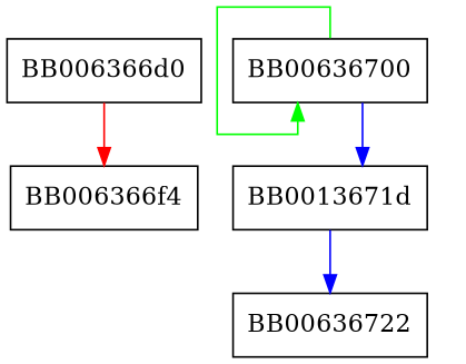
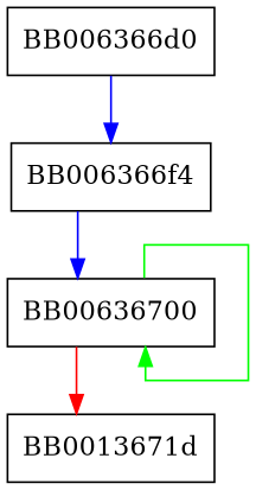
  digraph {
    splines=ortho
    node [shape=box]
    edge [color=red]
    BB006366d0
    BB006366f4
    BB00636700
    n4 [label=BB0013671d]
-   BB00636722
-   BB006366d0 -> BB006366f4
+   BB006366d0 -> BB006366f4 [color=blue]
+   BB006366f4 -> BB00636700 [color=blue]
    BB00636700 -> BB00636700 [color=green]
-   BB00636700 -> n4 [color=blue]
-   n4 -> BB00636722 [color=blue]
+   BB00636700 -> n4
  }
